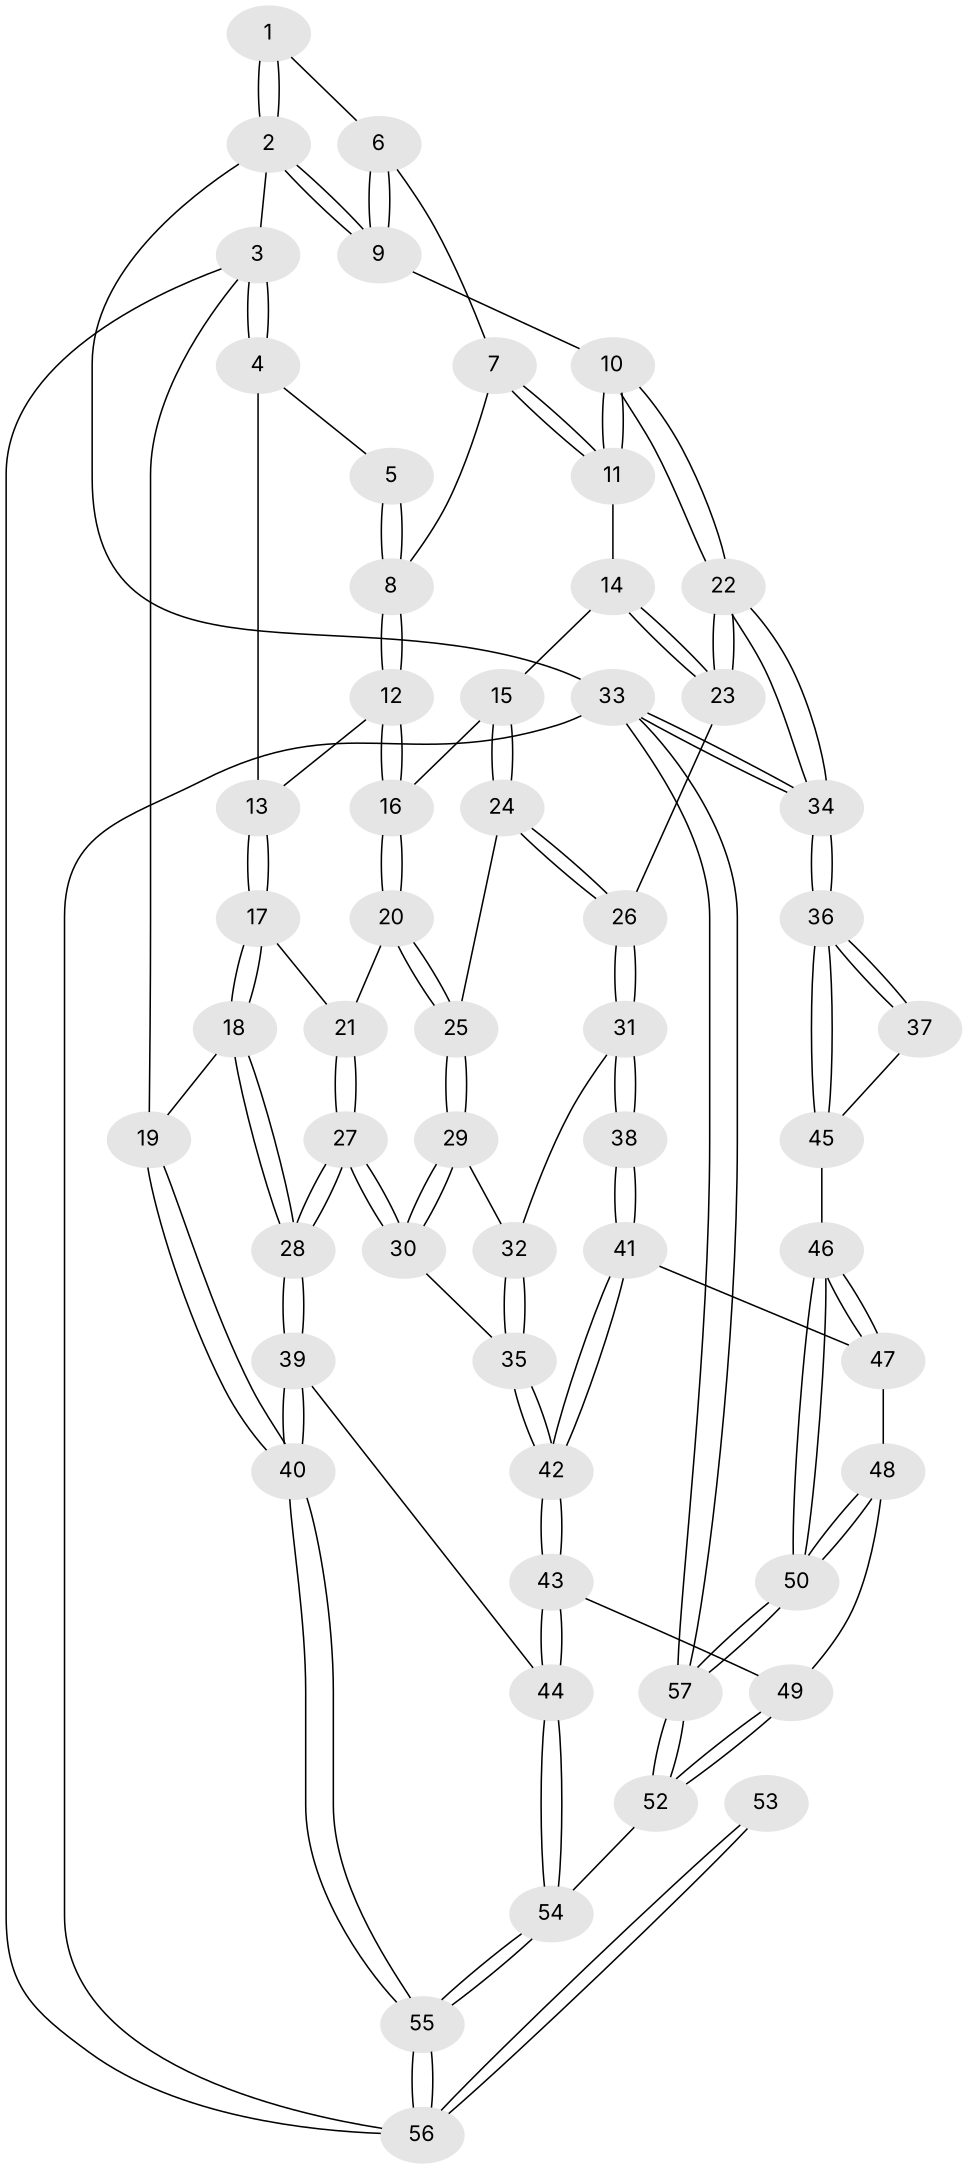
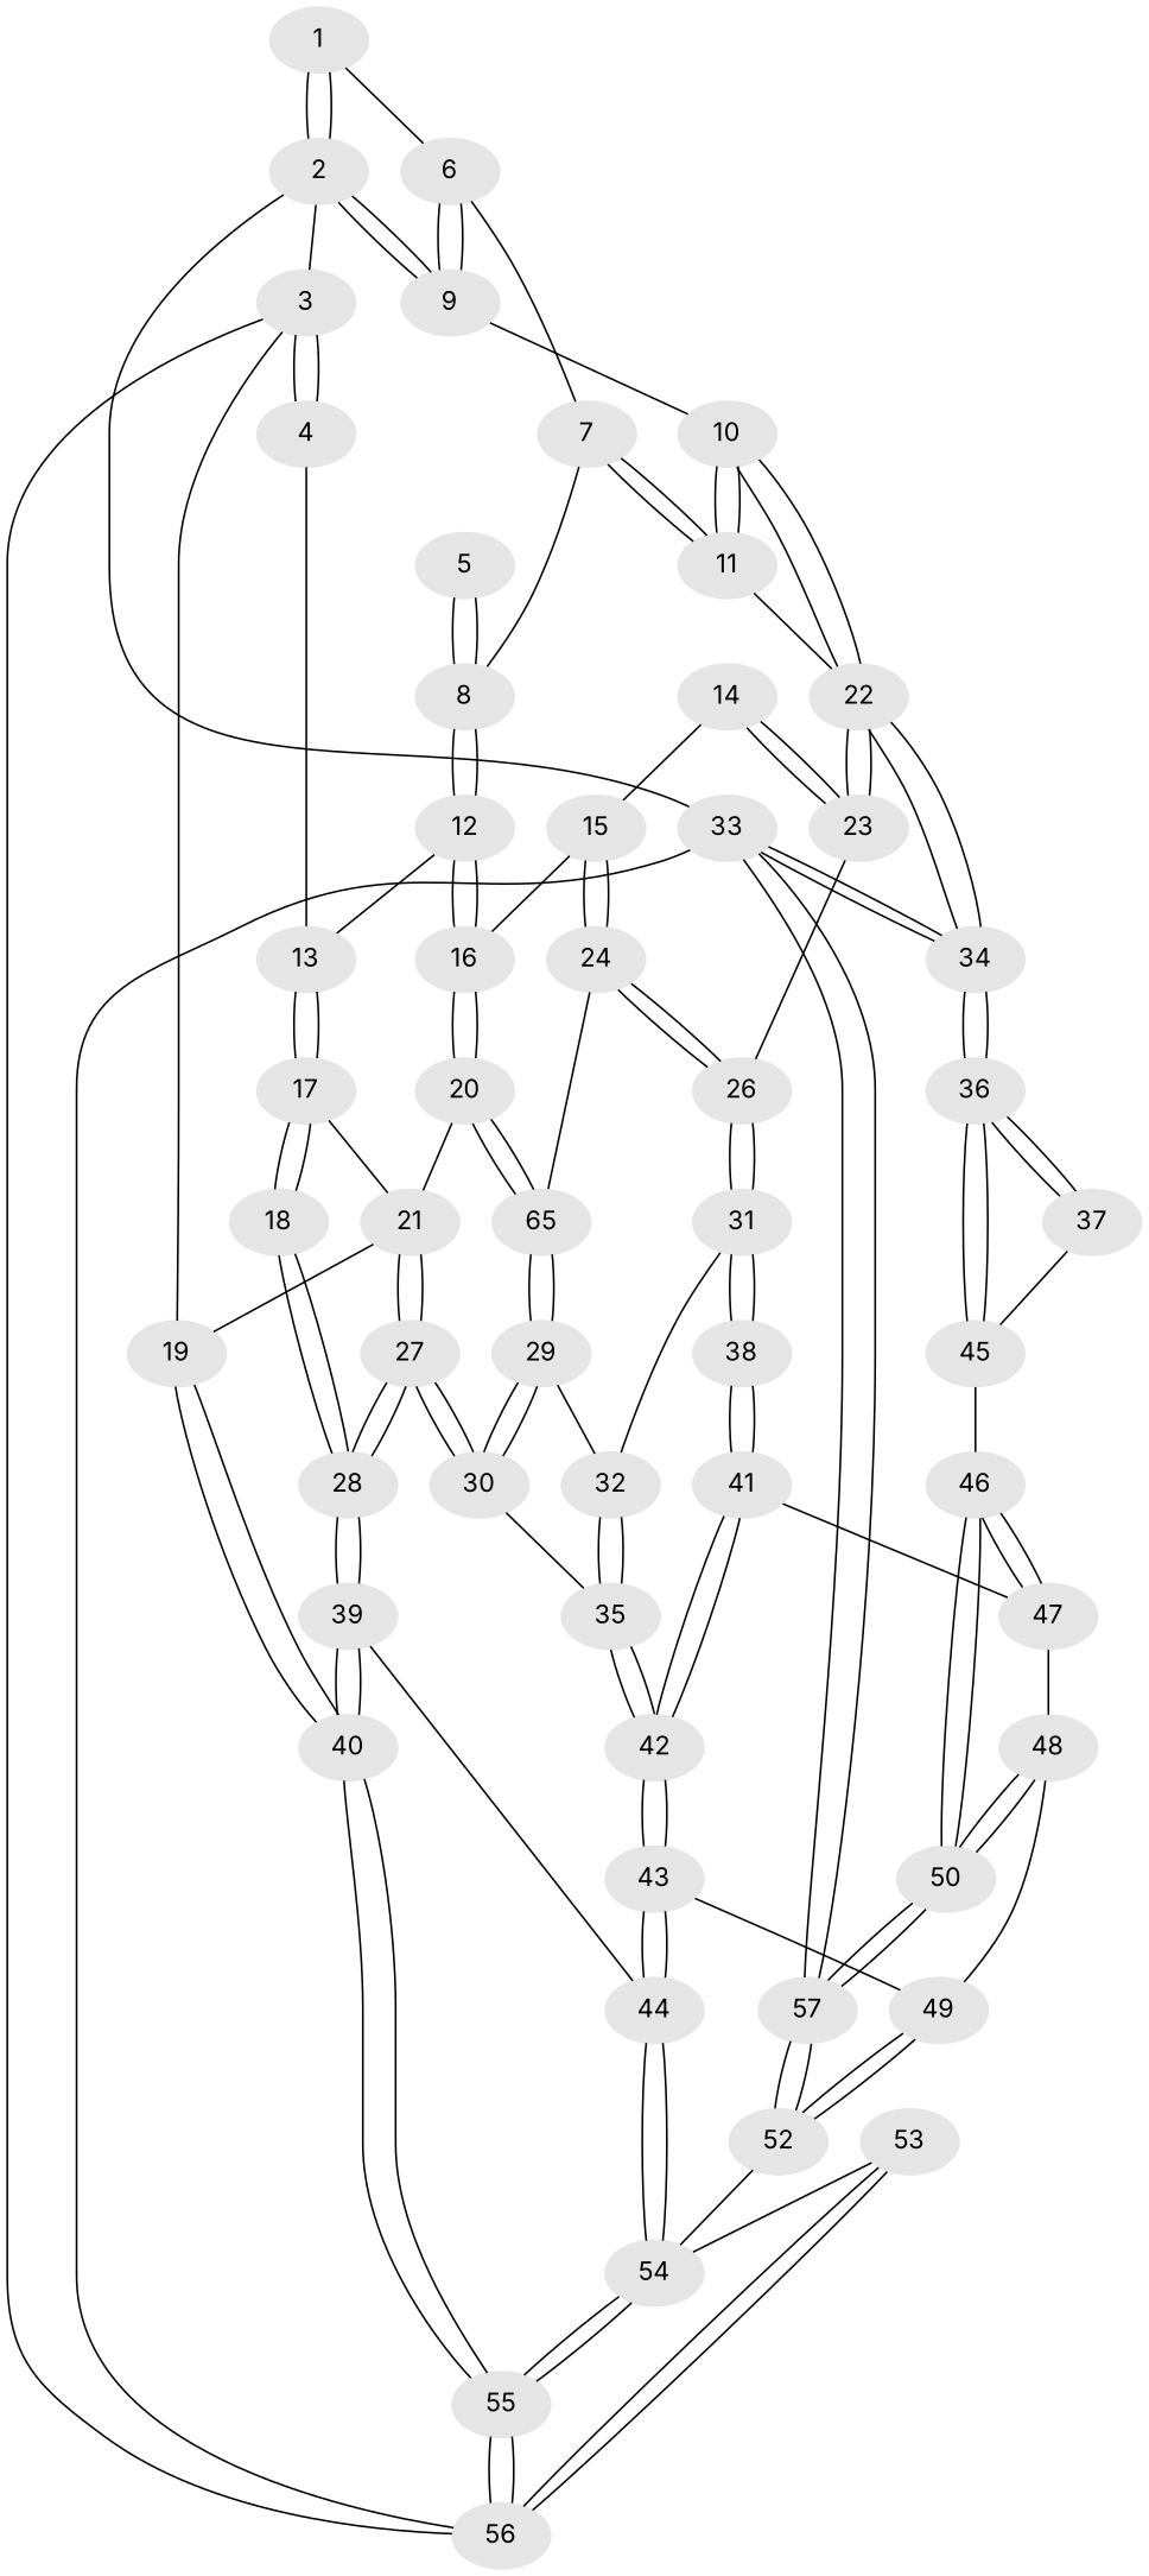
  graph {
    fontname=Inter
    node [color=gray90 fontname=Inter style=filled]
    edge [fontname=Inter]
    1
    2
    6
    3
    9
    33
    7
    4
    19
    56
    10
    34
    n13 [label=57]
    5
    13
    40
    8
    17
    12
    11
    14
    16
    22
    23
    15
    20
    18
    21
    24
    26
-   25
+   25 [label=65]
    28
    27
    39
    55
    29
    30
    36
    31
    32
    38
    35
    44
    42
    41
    52
    37
    45
    43
    46
    47
    54
    48
    49
    50
    53
    1 -- 2
    1 -- 2
    1 -- 6
    2 -- 3
    2 -- 9
    2 -- 9
    2 -- 33
    6 -- 9
    6 -- 9
    6 -- 7
    3 -- 4
    3 -- 4
    3 -- 19
    3 -- 56
    9 -- 10
    33 -- 56
    33 -- 34
    33 -- 34
    33 -- n13
    33 -- n13
    7 -- 8
    7 -- 11
    7 -- 11
-   4 -- 5
    4 -- 13
    19 -- 40
    19 -- 40
    10 -- 11
    10 -- 11
    10 -- 22
    10 -- 22
    34 -- 36
    34 -- 36
    n13 -- 52
    n13 -- 52
    5 -- 8
    5 -- 8
    13 -- 17
    13 -- 17
    40 -- 55
    40 -- 55
    8 -- 12
    8 -- 12
    17 -- 18
    17 -- 18
    17 -- 21
    12 -- 13
    12 -- 16
    12 -- 16
-   11 -- 14
+   11 -- 22
    14 -- 23
    14 -- 23
    14 -- 15
    16 -- 20
    16 -- 20
    22 -- 34
    22 -- 34
    22 -- 23
    22 -- 23
    23 -- 26
    15 -- 16
    15 -- 24
    15 -- 24
    20 -- 21
    20 -- 25
    20 -- 25
-   18 -- 19
+   21 -- 19
    18 -- 28
    18 -- 28
    21 -- 27
    21 -- 27
    24 -- 26
    24 -- 26
    24 -- 25
    26 -- 31
    26 -- 31
    25 -- 29
    25 -- 29
    28 -- 39
    28 -- 39
    27 -- 28
    27 -- 28
    27 -- 30
    27 -- 30
    39 -- 40
    39 -- 40
    39 -- 44
    55 -- 56
    55 -- 56
    29 -- 30
    29 -- 30
    29 -- 32
    30 -- 35
    36 -- 37
    36 -- 37
    36 -- 45
    36 -- 45
    31 -- 32
    31 -- 38
    31 -- 38
    32 -- 35
    32 -- 35
    38 -- 41
    38 -- 41
    35 -- 42
    35 -- 42
    44 -- 54
    44 -- 54
    42 -- 43
    42 -- 43
    41 -- 42
    41 -- 42
    41 -- 47
    52 -- 54
    37 -- 45
    45 -- 46
    43 -- 44
    43 -- 44
    43 -- 49
    46 -- 47
    46 -- 47
    46 -- 50
    46 -- 50
    47 -- 48
    54 -- 55
    54 -- 55
    48 -- 49
    48 -- 50
    48 -- 50
    49 -- 52
    49 -- 52
    50 -- n13
    50 -- n13
    53 -- 56
    53 -- 56
+   53 -- 54
  }
